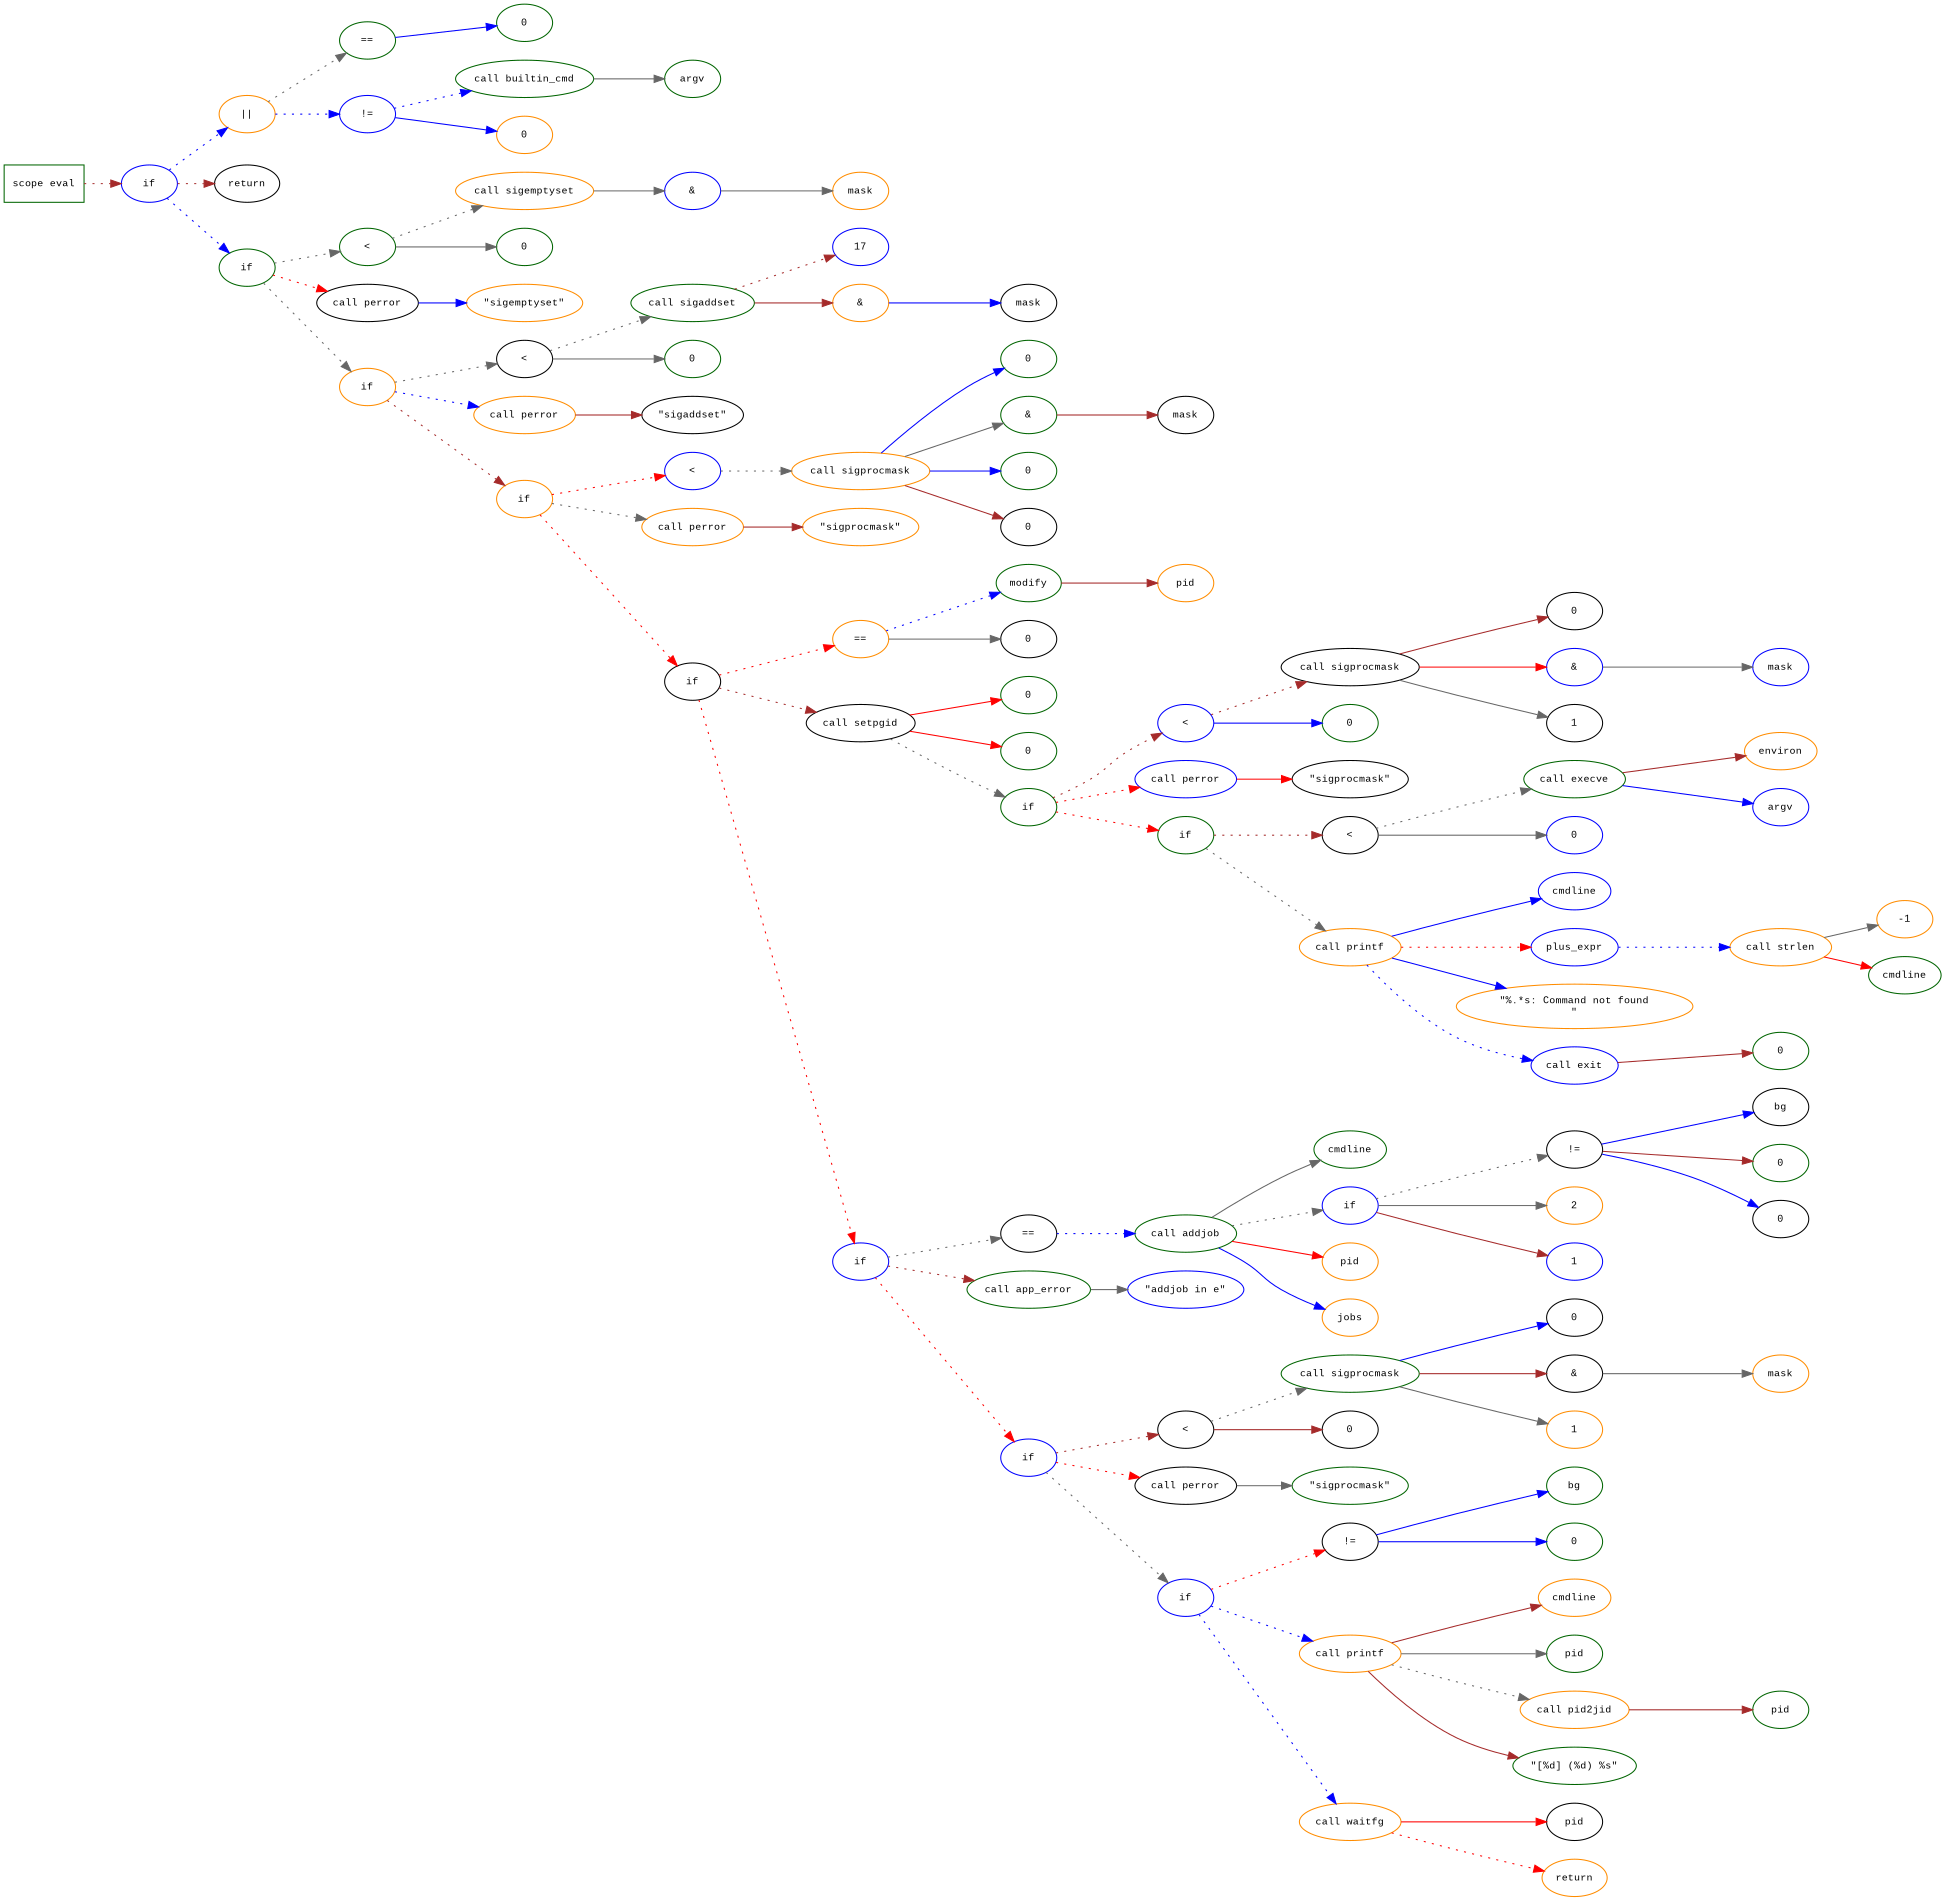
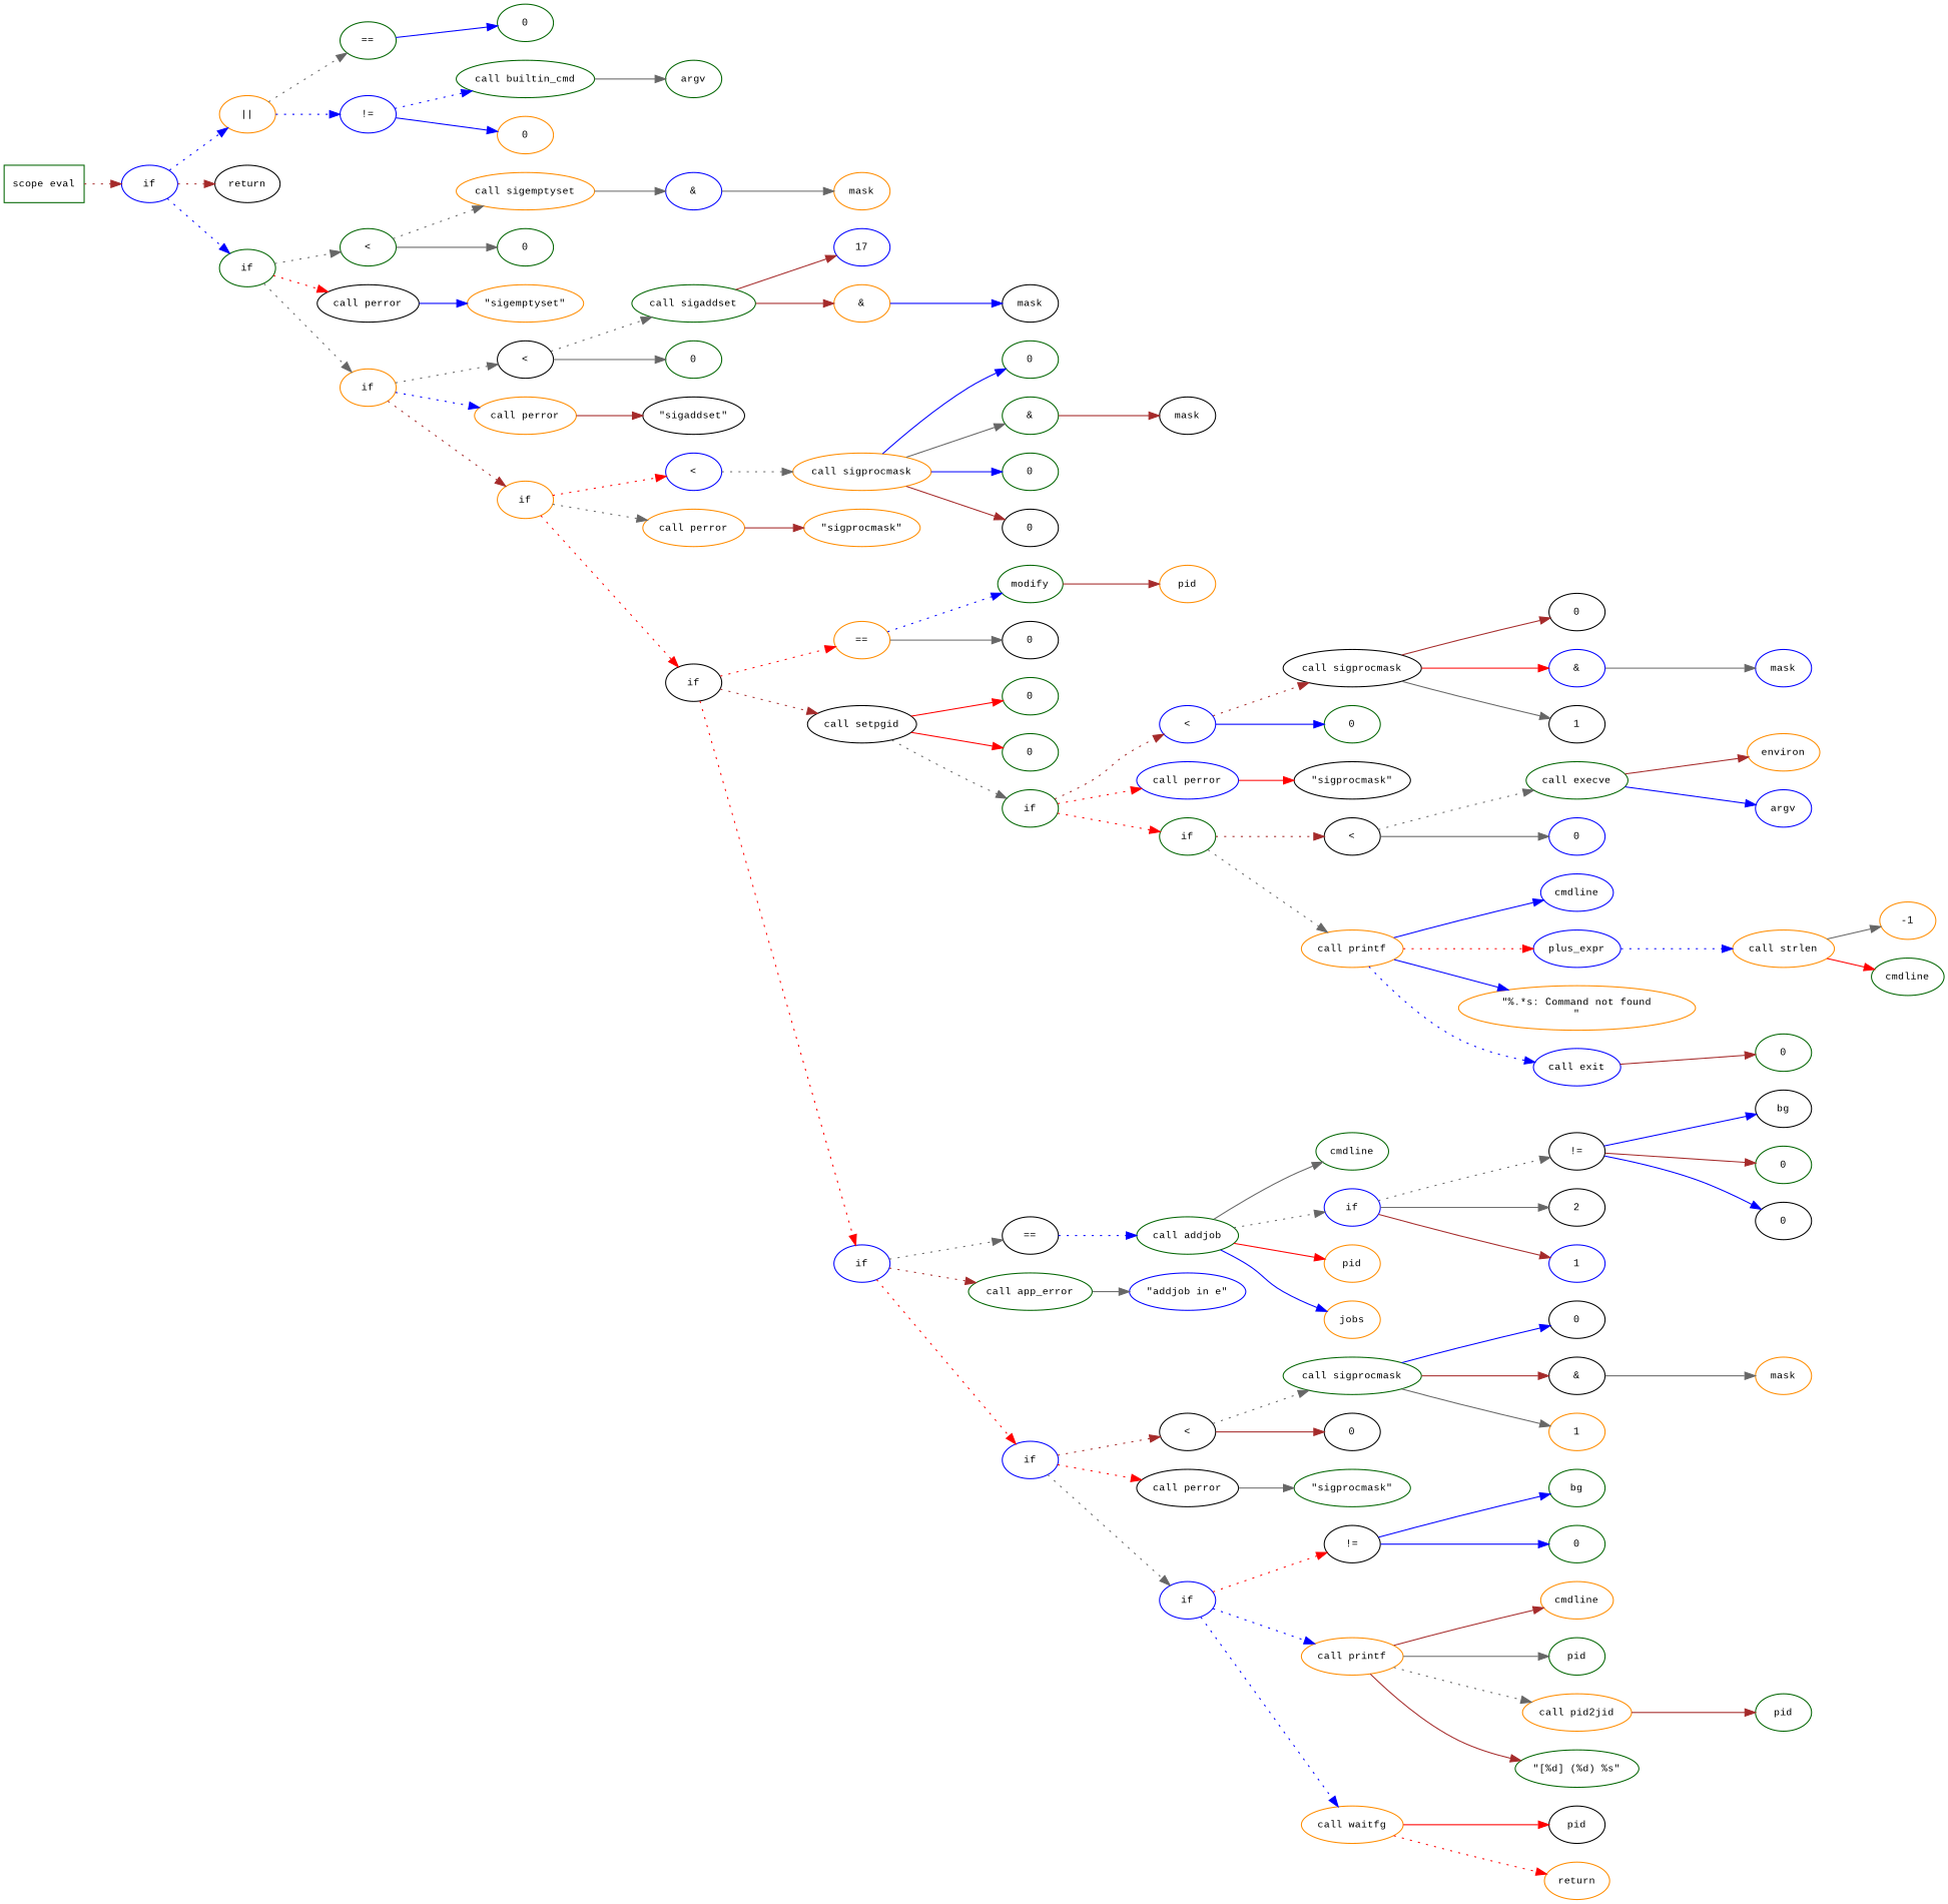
  digraph {
    fontname="Times New Roman"
    fontsize=10
    rankdir=LR
    node [color=darkgreen fontname="Courier New" fontsize=10 shape=ellipse]
    edge [color=gray40 fontname="Times New Roman" fontsize=10]
    n1 [label="scope eval" shape=box]
    n2 [color=blue label=if]
    n3 [color=darkorange label="||"]
    n4 [color=black label=return]
    n5 [label=if]
    n6 [label="=="]
    n7 [color=blue label="!="]
    n8 [label="<"]
    n9 [color=black label="call perror"]
    n10 [color=darkorange label=if]
    n11 [label=0]
    n12 [label="call builtin_cmd"]
    n13 [color=darkorange label=0]
    n14 [label=argv]
    n15 [color=darkorange label="call sigemptyset"]
    n16 [label=0]
    n17 [color=darkorange label="\"sigemptyset\""]
    n18 [color=black label="<"]
    n19 [color=darkorange label="call perror"]
    n20 [color=darkorange label=if]
    n21 [color=blue label="&"]
    n22 [color=darkorange label=mask]
    n23 [label="call sigaddset"]
    n24 [label=0]
    n25 [color=black label="\"sigaddset\""]
    n26 [color=blue label="<"]
    n27 [color=darkorange label="call perror"]
    n28 [color=black label=if]
    n29 [color=blue label=17]
    n30 [color=darkorange label="&"]
    n31 [color=black label=mask]
    n32 [color=darkorange label="call sigprocmask"]
    n33 [color=darkorange label="\"sigprocmask\""]
    n34 [color=darkorange label="=="]
    n35 [color=black label="call setpgid"]
    n36 [color=blue label=if]
    n37 [label=0]
    n38 [label="&"]
    n39 [label=0]
    n40 [color=black label=0]
    n41 [color=black label=mask]
    n42 [label=modify]
    n43 [color=black label=0]
    n44 [label=0]
    n45 [label=0]
    n46 [label=if]
    n47 [color=black label="=="]
    n48 [label="call app_error"]
    n49 [color=blue label=if]
    n50 [color=darkorange label=pid]
    n51 [color=blue label="<"]
    n52 [color=blue label="call perror"]
    n53 [label=if]
    n54 [color=black label="call sigprocmask"]
    n55 [label=0]
    n56 [color=black label="\"sigprocmask\""]
    n57 [color=black label="<"]
    n58 [color=darkorange label="call printf"]
    n59 [color=black label=0]
    n60 [color=blue label="&"]
    n61 [color=black label=1]
    n62 [color=blue label=mask]
    n63 [label="call execve"]
    n64 [color=blue label=0]
    n65 [color=blue label=cmdline]
    n66 [color=blue label=plus_expr]
    n67 [color=darkorange label="\"%.*s: Command not found\n\""]
    n68 [color=blue label="call exit"]
    n69 [color=darkorange label=environ]
    n70 [color=blue label=argv]
    n71 [color=darkorange label="call strlen"]
    n72 [label=0]
    n73 [color=darkorange label=-1]
    n74 [label=cmdline]
    n75 [label="call addjob"]
    n76 [color=blue label="\"addjob in e\""]
    n77 [color=black label="<"]
    n78 [color=black label="call perror"]
    n79 [color=blue label=if]
    n80 [label=cmdline]
    n81 [color=blue label=if]
    n82 [color=darkorange label=pid]
    n83 [color=darkorange label=jobs]
    n84 [color=black label="!="]
-   n85 [color=darkorange label=2]
+   n85 [color=black label=2]
    n86 [color=blue label=1]
    n87 [color=black label=bg]
    n88 [label=0]
    n89 [color=black label=0]
    n90 [label="call sigprocmask"]
    n91 [color=black label=0]
    n92 [label="\"sigprocmask\""]
    n93 [color=black label="!="]
    n94 [color=darkorange label="call printf"]
    n95 [color=darkorange label="call waitfg"]
    n96 [color=black label=0]
    n97 [color=black label="&"]
    n98 [color=darkorange label=1]
    n99 [color=darkorange label=mask]
    n100 [label=bg]
    n101 [label=0]
    n102 [color=darkorange label=cmdline]
    n103 [label=pid]
    n104 [color=darkorange label="call pid2jid"]
    n105 [label="\"[%d] (%d) %s\""]
    n106 [color=black label=pid]
    n107 [color=darkorange label=return]
    n108 [label=pid]
    n1 -> n2 [color=brown style=dotted]
    n2 -> n3 [color=blue style=dotted]
    n2 -> n4 [color=brown style=dotted]
    n2 -> n5 [color=blue style=dotted]
    n3 -> n6 [style=dotted]
    n3 -> n7 [color=blue style=dotted]
    n5 -> n8 [style=dotted]
    n5 -> n9 [color=red style=dotted]
    n5 -> n10 [style=dotted]
    n6 -> n11 [color=blue]
    n7 -> n12 [color=blue style=dotted]
    n7 -> n13 [color=blue]
    n8 -> n15 [style=dotted]
    n8 -> n16
    n9 -> n17 [color=blue]
    n10 -> n18 [style=dotted]
    n10 -> n19 [color=blue style=dotted]
    n10 -> n20 [color=brown style=dotted]
    n12 -> n14
    n15 -> n21
    n18 -> n23 [style=dotted]
    n18 -> n24
    n19 -> n25 [color=brown]
    n20 -> n26 [color=red style=dotted]
    n20 -> n27 [style=dotted]
    n20 -> n28 [color=red style=dotted]
    n21 -> n22
-   n23 -> n29 [color=brown style=dotted]
+   n23 -> n29 [color=brown]
    n23 -> n30 [color=brown]
    n26 -> n32 [style=dotted]
    n27 -> n33 [color=brown]
    n28 -> n34 [color=red style=dotted]
    n28 -> n35 [color=brown style=dotted]
    n28 -> n36 [color=red style=dotted]
    n30 -> n31 [color=blue]
    n32 -> n37 [color=blue]
    n32 -> n38
    n32 -> n39 [color=blue]
    n32 -> n40 [color=brown]
    n34 -> n42 [color=blue style=dotted]
    n34 -> n43
    n35 -> n44 [color=red]
    n35 -> n45 [color=red]
    n35 -> n46 [style=dotted]
    n36 -> n47 [style=dotted]
    n36 -> n48 [color=brown style=dotted]
    n36 -> n49 [color=red style=dotted]
    n38 -> n41 [color=brown]
    n42 -> n50 [color=brown]
    n46 -> n51 [color=brown style=dotted]
    n46 -> n52 [color=red style=dotted]
    n46 -> n53 [color=red style=dotted]
    n47 -> n75 [color=blue style=dotted]
    n48 -> n76
    n49 -> n77 [color=brown style=dotted]
    n49 -> n78 [color=red style=dotted]
    n49 -> n79 [style=dotted]
    n51 -> n54 [color=brown style=dotted]
    n51 -> n55 [color=blue]
    n52 -> n56 [color=red]
    n53 -> n57 [color=brown style=dotted]
    n53 -> n58 [style=dotted]
    n54 -> n59 [color=brown]
    n54 -> n60 [color=red]
    n54 -> n61
    n57 -> n63 [style=dotted]
    n57 -> n64
    n58 -> n65 [color=blue]
    n58 -> n66 [color=red style=dotted]
    n58 -> n67 [color=blue]
    n58 -> n68 [color=blue style=dotted]
    n60 -> n62
    n63 -> n69 [color=brown]
    n63 -> n70 [color=blue]
    n66 -> n71 [color=blue style=dotted]
    n68 -> n72 [color=brown]
    n71 -> n73
    n71 -> n74 [color=red]
    n75 -> n80
    n75 -> n81 [style=dotted]
    n75 -> n82 [color=red]
    n75 -> n83 [color=blue]
    n77 -> n90 [style=dotted]
    n77 -> n91 [color=brown]
    n78 -> n92
    n79 -> n93 [color=red style=dotted]
    n79 -> n94 [color=blue style=dotted]
    n79 -> n95 [color=blue style=dotted]
    n81 -> n84 [style=dotted]
    n81 -> n85
    n81 -> n86 [color=brown]
    n84 -> n87 [color=blue]
    n84 -> n88 [color=brown]
    n84 -> n89 [color=blue]
    n90 -> n96 [color=blue]
    n90 -> n97 [color=brown]
    n90 -> n98
    n93 -> n100 [color=blue]
    n93 -> n101 [color=blue]
    n94 -> n102 [color=brown]
    n94 -> n103
    n94 -> n104 [style=dotted]
    n94 -> n105 [color=brown]
    n95 -> n106 [color=red]
    n95 -> n107 [color=red style=dotted]
    n97 -> n99
    n104 -> n108 [color=brown]
  }
